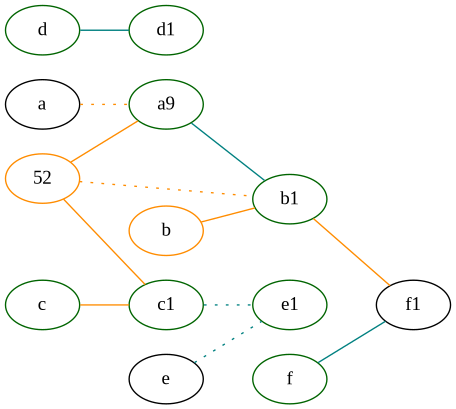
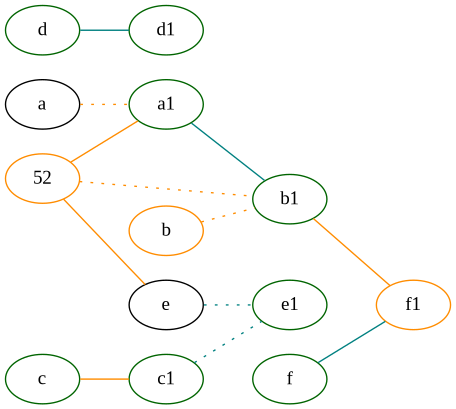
  graph {
    fontname="Liberation Serif"
    rankdir=LR
    node [color=darkgreen fontname="Liberation Serif" labelfontsize=50]
    edge [color=darkorange fontname="Liberation Serif" style=solid]
-   f1 [color=black]
+   f1 [color=darkorange]
    b1
    a [color=black]
-   a1 [label=a9]
+   a1
    b [color=darkorange]
    e [color=black]
    e1
    52 [color=darkorange]
    c1
    f
    d
    d1
    c
    b1 -- f1
    a -- a1 [style=dotted]
    a1 -- b1 [color=teal]
-   b -- b1
+   b -- b1 [style=dotted]
    e -- e1 [color=teal style=dotted]
    52 -- b1 [style=dotted]
    52 -- a1
-   52 -- c1
+   52 -- e
    c1 -- e1 [color=teal style=dotted]
    f -- f1 [color=teal]
    d -- d1 [color=teal]
    c -- c1
  }
